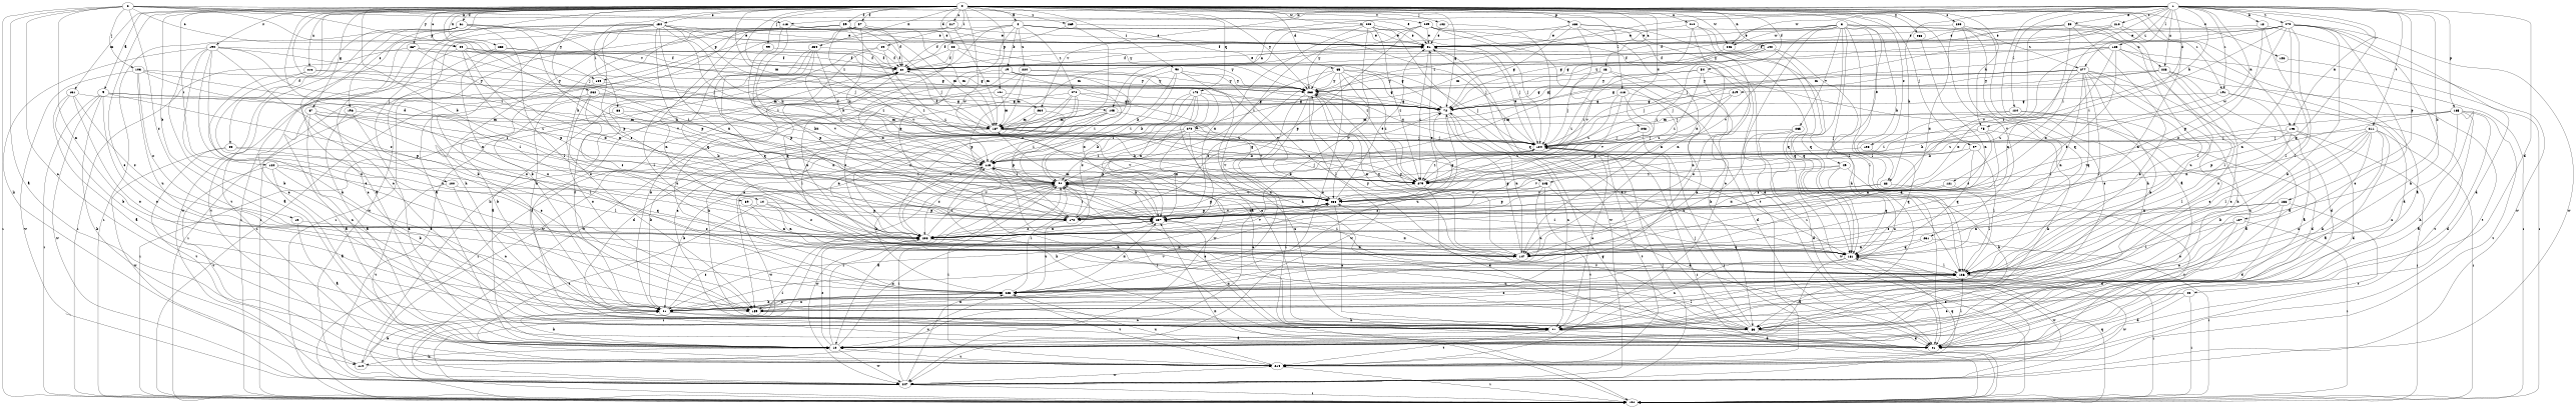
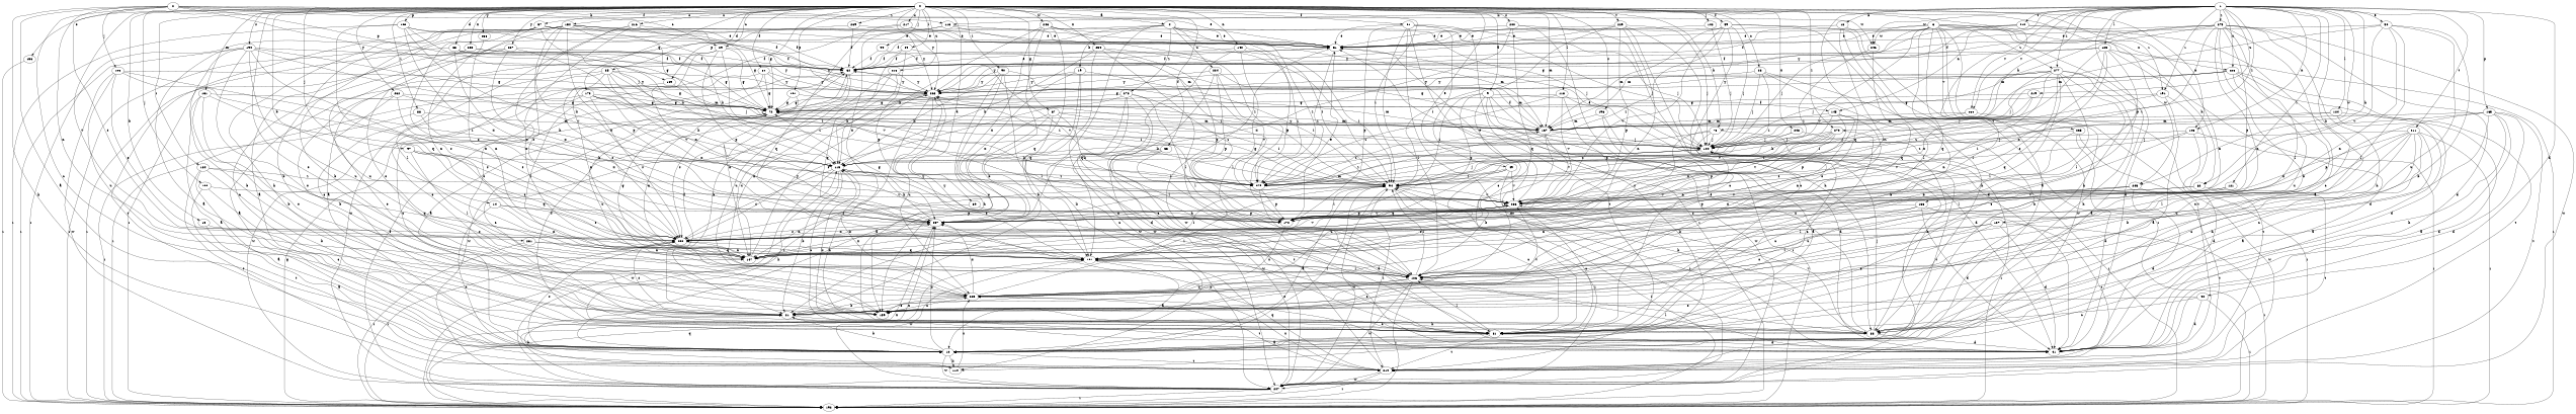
  strict digraph {
    0
    4
    9
    14
    15
    23
    29
    33
    35
    39
    49
    54
    55
    57
    59
    61
    67
    72
    75
    88
    89
    90
    94
    97
    99
    100
    102
    118
    131
    137
    140
    143
    154
    156
    159
    161
    163
    173
    184
    191
-   193
    194
    196
    200
    215
    216
    217
    229
    231
    234
    243
    245
    248
    253
    254
    258
    262
    267
    268
    269
    270
    51
    104
    114
    169
    62
    19
    170
    224
    278
    279
    145
    192
    247
    147
    203
    214
    10
    83
    21
    31
    236
    257
    181
    225
    126
    115
    41
    1
    18
    40
    50
    82
    107
    113
    121
    124
    125
    165
    166
    210
    211
    219
    223
    246
    275
    277
    2
    103
    3
    235
    0 -> 4 [label=a]
    0 -> 9 [label=a]
    0 -> 14 [label=b]
    0 -> 15 [label=b]
    0 -> 23 [label=c]
    0 -> 29 [label=c]
    0 -> 33 [label=d]
    0 -> 35 [label=d]
    0 -> 39 [label=d]
    0 -> 49 [label=e]
    0 -> 54 [label=f]
    0 -> 55 [label=f]
    0 -> 57 [label=f]
    0 -> 59 [label=f]
    0 -> 61 [label=f]
    0 -> 67 [label=g]
    0 -> 72 [label=g]
    0 -> 75 [label=h]
    0 -> 88 [label=i]
    0 -> 89 [label=i]
    0 -> 90 [label=i]
    0 -> 94 [label=i]
    0 -> 97 [label=j]
    0 -> 99 [label=j]
    0 -> 100 [label=j]
    0 -> 102 [label=j]
    0 -> 118 [label=l]
    0 -> 131 [label=m]
    0 -> 137 [label=m]
    0 -> 140 [label=n]
    0 -> 143 [label=n]
    0 -> 154 [label=o]
    0 -> 156 [label=o]
    0 -> 159 [label=o]
    0 -> 161 [label=p]
    0 -> 163 [label=p]
    0 -> 173 [label=q]
    0 -> 184 [label=r]
    0 -> 191 [label=r]
-   0 -> 193 [label=s]
    0 -> 194 [label=s]
    0 -> 196 [label=s]
    0 -> 200 [label=s]
    0 -> 215 [label=u]
    0 -> 216 [label=u]
    0 -> 217 [label=u]
    0 -> 229 [label=v]
    0 -> 231 [label=v]
    0 -> 234 [label=v]
    0 -> 243 [label=w]
    0 -> 245 [label=w]
    0 -> 248 [label=x]
    0 -> 253 [label=x]
    0 -> 254 [label=x]
    0 -> 258 [label=y]
    0 -> 262 [label=y]
    0 -> 267 [label=y]
    0 -> 268 [label=y]
    0 -> 269 [label=z]
    0 -> 270 [label=z]
    4 -> 51 [label=e]
    4 -> 104 [label=j]
    4 -> 114 [label=k]
    4 -> 169 [label=p]
    4 -> 62 [label=f]
    4 -> 19 [label=b]
    4 -> 170 [label=p]
    4 -> 224 [label=u]
    4 -> 278 [label=z]
    4 -> 279 [label=z]
    9 -> 94 [label=i]
    9 -> 159 [label=o]
    9 -> 114 [label=k]
    9 -> 170 [label=p]
    9 -> 145 [label=f]
    9 -> 192 [label=r]
    9 -> 247 [label=w]
    14 -> 170 [label=p]
    14 -> 147 [label=n]
    14 -> 203 [label=s]
    14 -> 214 [label=t]
    15 -> 203 [label=s]
    15 -> 10 [label=a]
    23 -> 268 [label=y]
    23 -> 104 [label=j]
    23 -> 279 [label=z]
    23 -> 83 [label=h]
    23 -> 21 [label=b]
    29 -> 72 [label=g]
    29 -> 62 [label=f]
    29 -> 170 [label=p]
    29 -> 31 [label=c]
    29 -> 236 [label=v]
    29 -> 257 [label=x]
    33 -> 72 [label=g]
    33 -> 268 [label=y]
    33 -> 62 [label=f]
    33 -> 192 [label=r]
    33 -> 257 [label=x]
    35 -> 72 [label=g]
    35 -> 159 [label=o]
    35 -> 268 [label=y]
    35 -> 104 [label=j]
    35 -> 279 [label=z]
    35 -> 203 [label=s]
    35 -> 10 [label=a]
    35 -> 236 [label=v]
    39 -> 170 [label=p]
    39 -> 147 [label=n]
    49 -> 279 [label=z]
    49 -> 83 [label=h]
    49 -> 236 [label=v]
    49 -> 181 [label=q]
    49 -> 225 [label=u]
    54 -> 72 [label=g]
    54 -> 268 [label=y]
    54 -> 279 [label=z]
    54 -> 147 [label=n]
    54 -> 126 [label=l]
    55 -> 247 [label=w]
    55 -> 214 [label=t]
    55 -> 126 [label=l]
    55 -> 115 [label=k]
    57 -> 137 [label=m]
    57 -> 51 [label=e]
    57 -> 62 [label=f]
    57 -> 192 [label=r]
    57 -> 147 [label=n]
    57 -> 83 [label=h]
    57 -> 21 [label=b]
    57 -> 115 [label=k]
    59 -> 137 [label=m]
    59 -> 159 [label=o]
    59 -> 51 [label=e]
    59 -> 104 [label=j]
    59 -> 279 [label=z]
    59 -> 192 [label=r]
    59 -> 83 [label=h]
    59 -> 236 [label=v]
    61 -> 51 [label=e]
    61 -> 104 [label=j]
    61 -> 170 [label=p]
    61 -> 192 [label=r]
    61 -> 247 [label=w]
    61 -> 214 [label=t]
    61 -> 31 [label=c]
    61 -> 126 [label=l]
    67 -> 94 [label=i]
    67 -> 137 [label=m]
    67 -> 159 [label=o]
    67 -> 10 [label=a]
    67 -> 31 [label=c]
    67 -> 126 [label=l]
    72 -> 137 [label=m]
    72 -> 147 [label=n]
    72 -> 31 [label=c]
    72 -> 225 [label=u]
    75 -> 104 [label=j]
    75 -> 147 [label=n]
    75 -> 203 [label=s]
    75 -> 83 [label=h]
    75 -> 115 [label=k]
    88 -> 137 [label=m]
    88 -> 192 [label=r]
    88 -> 257 [label=x]
    89 -> 62 [label=f]
    89 -> 170 [label=p]
    89 -> 279 [label=z]
    89 -> 181 [label=q]
    90 -> 94 [label=i]
    90 -> 159 [label=o]
    90 -> 268 [label=y]
    90 -> 83 [label=h]
    90 -> 126 [label=l]
    90 -> 115 [label=k]
    94 -> 72 [label=g]
    94 -> 104 [label=j]
    94 -> 247 [label=w]
    94 -> 10 [label=a]
    94 -> 31 [label=c]
    94 -> 236 [label=v]
    97 -> 203 [label=s]
    97 -> 181 [label=q]
    97 -> 126 [label=l]
    97 -> 115 [label=k]
    99 -> 62 [label=f]
    99 -> 236 [label=v]
    100 -> 214 [label=t]
    100 -> 31 [label=c]
    100 -> 236 [label=v]
    102 -> 51 [label=e]
    102 -> 104 [label=j]
    118 -> 72 [label=g]
    118 -> 170 [label=p]
    118 -> 279 [label=z]
    118 -> 236 [label=v]
    118 -> 41 [label=d]
    131 -> 72 [label=g]
    131 -> 159 [label=o]
    131 -> 203 [label=s]
    131 -> 10 [label=a]
    131 -> 21 [label=b]
    137 -> 104 [label=j]
    137 -> 62 [label=f]
    137 -> 279 [label=z]
    137 -> 21 [label=b]
    137 -> 236 [label=v]
    140 -> 94 [label=i]
    140 -> 62 [label=f]
    140 -> 279 [label=z]
    140 -> 181 [label=q]
    140 -> 126 [label=l]
    143 -> 104 [label=j]
    143 -> 192 [label=r]
    143 -> 236 [label=v]
    143 -> 126 [label=l]
    143 -> 41 [label=d]
    154 -> 159 [label=o]
    154 -> 268 [label=y]
    154 -> 51 [label=e]
    154 -> 104 [label=j]
    154 -> 170 [label=p]
    154 -> 279 [label=z]
    154 -> 192 [label=r]
    154 -> 203 [label=s]
    154 -> 10 [label=a]
    154 -> 21 [label=b]
    154 -> 257 [label=x]
    154 -> 115 [label=k]
    156 -> 192 [label=r]
    159 -> 225 [label=u]
    161 -> 72 [label=g]
    161 -> 137 [label=m]
    161 -> 203 [label=s]
    163 -> 72 [label=g]
    163 -> 51 [label=e]
    163 -> 62 [label=f]
    163 -> 192 [label=r]
    163 -> 236 [label=v]
    163 -> 257 [label=x]
    163 -> 181 [label=q]
    173 -> 72 [label=g]
    173 -> 94 [label=i]
    173 -> 247 [label=w]
    173 -> 203 [label=s]
    173 -> 31 [label=c]
    173 -> 257 [label=x]
    173 -> 115 [label=k]
    184 -> 279 [label=z]
    184 -> 214 [label=t]
    184 -> 10 [label=a]
    184 -> 21 [label=b]
    184 -> 181 [label=q]
    191 -> 72 [label=g]
    191 -> 279 [label=z]
    191 -> 214 [label=t]
    191 -> 10 [label=a]
-   193 -> 181 [label=q]
-   193 -> 115 [label=k]
    194 -> 72 [label=g]
    194 -> 159 [label=o]
    194 -> 62 [label=f]
    194 -> 192 [label=r]
    194 -> 203 [label=s]
    194 -> 10 [label=a]
    194 -> 21 [label=b]
    194 -> 225 [label=u]
    194 -> 115 [label=k]
    196 -> 137 [label=m]
    196 -> 10 [label=a]
    196 -> 41 [label=d]
    200 -> 51 [label=e]
    200 -> 83 [label=h]
    200 -> 31 [label=c]
    200 -> 257 [label=x]
    200 -> 181 [label=q]
    215 -> 268 [label=y]
    215 -> 21 [label=b]
    215 -> 225 [label=u]
    215 -> 115 [label=k]
    216 -> 72 [label=g]
    216 -> 159 [label=o]
    216 -> 51 [label=e]
    216 -> 147 [label=n]
    216 -> 126 [label=l]
    217 -> 137 [label=m]
    217 -> 51 [label=e]
    217 -> 10 [label=a]
    217 -> 181 [label=q]
    229 -> 94 [label=i]
    229 -> 268 [label=y]
    229 -> 51 [label=e]
    229 -> 104 [label=j]
    229 -> 170 [label=p]
    229 -> 147 [label=n]
    229 -> 31 [label=c]
    229 -> 41 [label=d]
    231 -> 192 [label=r]
    231 -> 147 [label=n]
    231 -> 181 [label=q]
    234 -> 94 [label=i]
    234 -> 137 [label=m]
    234 -> 192 [label=r]
    243 -> 51 [label=e]
    243 -> 104 [label=j]
    243 -> 279 [label=z]
    243 -> 21 [label=b]
    243 -> 257 [label=x]
    243 -> 181 [label=q]
    243 -> 115 [label=k]
    245 -> 203 [label=s]
    245 -> 214 [label=t]
    245 -> 236 [label=v]
    245 -> 225 [label=u]
    245 -> 41 [label=d]
    248 -> 104 [label=j]
    248 -> 279 [label=z]
    248 -> 192 [label=r]
    253 -> 268 [label=y]
    253 -> 62 [label=f]
    253 -> 214 [label=t]
    253 -> 225 [label=u]
    254 -> 94 [label=i]
    254 -> 62 [label=f]
    254 -> 170 [label=p]
    254 -> 181 [label=q]
    254 -> 126 [label=l]
    254 -> 115 [label=k]
    258 -> 147 [label=n]
    262 -> 72 [label=g]
    262 -> 159 [label=o]
    262 -> 203 [label=s]
    262 -> 21 [label=b]
    262 -> 115 [label=k]
    267 -> 94 [label=i]
    267 -> 62 [label=f]
    267 -> 192 [label=r]
    267 -> 31 [label=c]
    267 -> 257 [label=x]
    268 -> 72 [label=g]
    268 -> 192 [label=r]
    268 -> 247 [label=w]
    268 -> 147 [label=n]
    268 -> 225 [label=u]
    269 -> 51 [label=e]
    269 -> 62 [label=f]
    269 -> 203 [label=s]
    270 -> 94 [label=i]
    270 -> 104 [label=j]
    270 -> 170 [label=p]
    270 -> 31 [label=c]
    270 -> 236 [label=v]
    270 -> 257 [label=x]
    270 -> 115 [label=k]
    51 -> 62 [label=f]
    51 -> 279 [label=z]
    51 -> 247 [label=w]
    104 -> 268 [label=y]
    104 -> 51 [label=e]
    104 -> 279 [label=z]
    104 -> 192 [label=r]
    104 -> 214 [label=t]
    104 -> 31 [label=c]
    104 -> 115 [label=k]
    114 -> 21 [label=b]
    114 -> 225 [label=u]
    169 -> 137 [label=m]
    169 -> 192 [label=r]
    62 -> 268 [label=y]
    62 -> 51 [label=e]
    62 -> 147 [label=n]
    62 -> 10 [label=a]
    62 -> 225 [label=u]
    19 -> 94 [label=i]
    19 -> 268 [label=y]
    19 -> 247 [label=w]
    19 -> 21 [label=b]
    19 -> 257 [label=x]
    170 -> 72 [label=g]
    170 -> 94 [label=i]
    170 -> 51 [label=e]
    170 -> 236 [label=v]
    170 -> 225 [label=u]
    224 -> 137 [label=m]
    224 -> 268 [label=y]
    224 -> 170 [label=p]
    224 -> 247 [label=w]
    224 -> 236 [label=v]
    278 -> 72 [label=g]
    278 -> 279 [label=z]
    278 -> 203 [label=s]
    278 -> 83 [label=h]
    278 -> 31 [label=c]
    278 -> 126 [label=l]
    278 -> 41 [label=d]
    279 -> 170 [label=p]
    279 -> 41 [label=d]
    145 -> 137 [label=m]
    145 -> 170 [label=p]
    145 -> 147 [label=n]
    145 -> 203 [label=s]
    145 -> 236 [label=v]
    192 -> 72 [label=g]
    192 -> 94 [label=i]
    192 -> 257 [label=x]
    192 -> 181 [label=q]
    247 -> 94 [label=i]
    247 -> 104 [label=j]
    247 -> 62 [label=f]
    247 -> 192 [label=r]
    247 -> 257 [label=x]
    147 -> 72 [label=g]
    147 -> 268 [label=y]
    147 -> 257 [label=x]
    203 -> 94 [label=i]
    203 -> 192 [label=r]
    203 -> 147 [label=n]
    203 -> 236 [label=v]
    203 -> 257 [label=x]
    203 -> 181 [label=q]
    214 -> 94 [label=i]
    214 -> 192 [label=r]
    214 -> 247 [label=w]
    214 -> 181 [label=q]
    214 -> 225 [label=u]
    10 -> 94 [label=i]
    10 -> 114 [label=k]
    10 -> 247 [label=w]
    10 -> 203 [label=s]
    10 -> 214 [label=t]
    10 -> 21 [label=b]
    10 -> 257 [label=x]
    83 -> 51 [label=e]
    83 -> 104 [label=j]
    83 -> 236 [label=v]
    83 -> 115 [label=k]
    83 -> 41 [label=d]
    21 -> 62 [label=f]
    21 -> 203 [label=s]
    21 -> 83 [label=h]
    21 -> 31 [label=c]
    21 -> 236 [label=v]
    31 -> 214 [label=t]
    31 -> 10 [label=a]
    31 -> 126 [label=l]
    31 -> 41 [label=d]
    236 -> 51 [label=e]
    236 -> 170 [label=p]
    236 -> 31 [label=c]
    236 -> 257 [label=x]
    257 -> 137 [label=m]
    257 -> 203 [label=s]
    257 -> 115 [label=k]
    181 -> 94 [label=i]
    181 -> 268 [label=y]
    181 -> 247 [label=w]
    181 -> 10 [label=a]
    181 -> 31 [label=c]
    181 -> 126 [label=l]
    225 -> 94 [label=i]
    225 -> 159 [label=o]
    225 -> 214 [label=t]
    225 -> 21 [label=b]
    225 -> 257 [label=x]
    225 -> 115 [label=k]
    126 -> 94 [label=i]
    126 -> 159 [label=o]
    126 -> 268 [label=y]
    126 -> 192 [label=r]
    126 -> 247 [label=w]
    126 -> 225 [label=u]
    115 -> 94 [label=i]
    115 -> 279 [label=z]
    115 -> 247 [label=w]
    115 -> 203 [label=s]
    115 -> 83 [label=h]
    115 -> 21 [label=b]
    115 -> 31 [label=c]
    41 -> 94 [label=i]
    41 -> 62 [label=f]
    41 -> 257 [label=x]
    41 -> 126 [label=l]
    41 -> 115 [label=k]
    1 -> 75 [label=h]
    1 -> 143 [label=n]
    1 -> 191 [label=r]
    1 -> 234 [label=v]
    1 -> 245 [label=w]
    1 -> 270 [label=z]
    1 -> 145 [label=n]
    1 -> 10 [label=a]
    1 -> 181 [label=q]
    1 -> 18 [label=b]
    1 -> 40 [label=d]
    1 -> 50 [label=e]
    1 -> 82 [label=h]
    1 -> 107 [label=k]
    1 -> 113 [label=k]
    1 -> 121 [label=l]
    1 -> 124 [label=l]
    1 -> 125 [label=l]
    1 -> 165 [label=p]
    1 -> 166 [label=p]
    1 -> 210 [label=t]
    1 -> 211 [label=t]
    1 -> 219 [label=u]
    1 -> 223 [label=u]
    1 -> 246 [label=w]
    1 -> 275 [label=z]
    1 -> 277 [label=z]
    18 -> 51 [label=e]
    18 -> 247 [label=w]
    18 -> 203 [label=s]
    18 -> 126 [label=l]
    40 -> 159 [label=o]
    40 -> 192 [label=r]
    40 -> 31 [label=c]
    40 -> 41 [label=d]
    50 -> 137 [label=m]
    50 -> 51 [label=e]
    50 -> 147 [label=n]
    50 -> 21 [label=b]
    50 -> 236 [label=v]
    50 -> 225 [label=u]
    50 -> 126 [label=l]
    82 -> 170 [label=p]
    82 -> 214 [label=t]
    82 -> 236 [label=v]
    107 -> 159 [label=o]
    107 -> 192 [label=r]
    107 -> 203 [label=s]
    107 -> 126 [label=l]
    107 -> 41 [label=d]
    113 -> 94 [label=i]
    113 -> 51 [label=e]
    113 -> 247 [label=w]
    113 -> 257 [label=x]
    121 -> 236 [label=v]
    121 -> 257 [label=x]
    121 -> 126 [label=l]
    124 -> 94 [label=i]
    124 -> 137 [label=m]
    124 -> 10 [label=a]
    124 -> 41 [label=d]
    125 -> 94 [label=i]
    125 -> 268 [label=y]
    125 -> 62 [label=f]
    125 -> 192 [label=r]
    125 -> 203 [label=s]
    125 -> 257 [label=x]
    125 -> 126 [label=l]
    125 -> 41 [label=d]
    165 -> 137 [label=m]
    165 -> 170 [label=p]
    165 -> 279 [label=z]
    165 -> 214 [label=t]
    165 -> 10 [label=a]
    165 -> 83 [label=h]
    165 -> 31 [label=c]
    165 -> 41 [label=d]
    166 -> 159 [label=o]
    166 -> 147 [label=n]
    166 -> 214 [label=t]
    166 -> 257 [label=x]
    166 -> 41 [label=d]
    210 -> 268 [label=y]
    210 -> 51 [label=e]
    210 -> 104 [label=j]
    210 -> 147 [label=n]
    210 -> 10 [label=a]
    211 -> 104 [label=j]
    211 -> 192 [label=r]
    211 -> 10 [label=a]
    211 -> 83 [label=h]
    211 -> 21 [label=b]
    211 -> 31 [label=c]
    211 -> 257 [label=x]
    211 -> 225 [label=u]
    211 -> 126 [label=l]
    219 -> 72 [label=g]
    219 -> 104 [label=j]
    219 -> 279 [label=z]
    223 -> 72 [label=g]
    223 -> 268 [label=y]
    223 -> 104 [label=j]
    223 -> 214 [label=t]
    223 -> 31 [label=c]
    223 -> 225 [label=u]
    223 -> 41 [label=d]
    246 -> 94 [label=i]
    246 -> 181 [label=q]
    275 -> 72 [label=g]
    275 -> 94 [label=i]
    275 -> 137 [label=m]
    275 -> 51 [label=e]
    275 -> 62 [label=f]
    275 -> 170 [label=p]
    275 -> 247 [label=w]
    275 -> 147 [label=n]
    275 -> 83 [label=h]
    275 -> 21 [label=b]
    275 -> 31 [label=c]
    275 -> 126 [label=l]
    275 -> 41 [label=d]
    277 -> 72 [label=g]
    277 -> 268 [label=y]
    277 -> 104 [label=j]
    277 -> 147 [label=n]
    277 -> 10 [label=a]
    277 -> 83 [label=h]
    277 -> 21 [label=b]
    277 -> 31 [label=c]
    277 -> 257 [label=x]
    277 -> 181 [label=q]
    277 -> 126 [label=l]
    2 -> 29 [label=c]
    2 -> 51 [label=e]
    2 -> 104 [label=j]
    2 -> 114 [label=k]
    2 -> 169 [label=p]
    2 -> 147 [label=n]
    2 -> 203 [label=s]
    2 -> 10 [label=a]
    2 -> 31 [label=c]
    2 -> 113 [label=k]
    2 -> 246 [label=w]
    2 -> 103 [label=j]
    103 -> 268 [label=y]
    103 -> 279 [label=z]
    103 -> 247 [label=w]
    103 -> 203 [label=s]
    103 -> 257 [label=x]
    103 -> 225 [label=u]
    3 -> 137 [label=m]
    3 -> 51 [label=e]
    3 -> 62 [label=f]
    3 -> 214 [label=t]
    3 -> 83 [label=h]
    3 -> 236 [label=v]
    3 -> 181 [label=q]
    3 -> 126 [label=l]
    3 -> 41 [label=d]
    3 -> 82 [label=h]
    3 -> 223 [label=u]
    3 -> 246 [label=w]
    3 -> 277 [label=z]
    3 -> 235 [label=v]
    235 -> 104 [label=j]
    235 -> 247 [label=w]
    235 -> 225 [label=u]
    235 -> 41 [label=d]
  }
